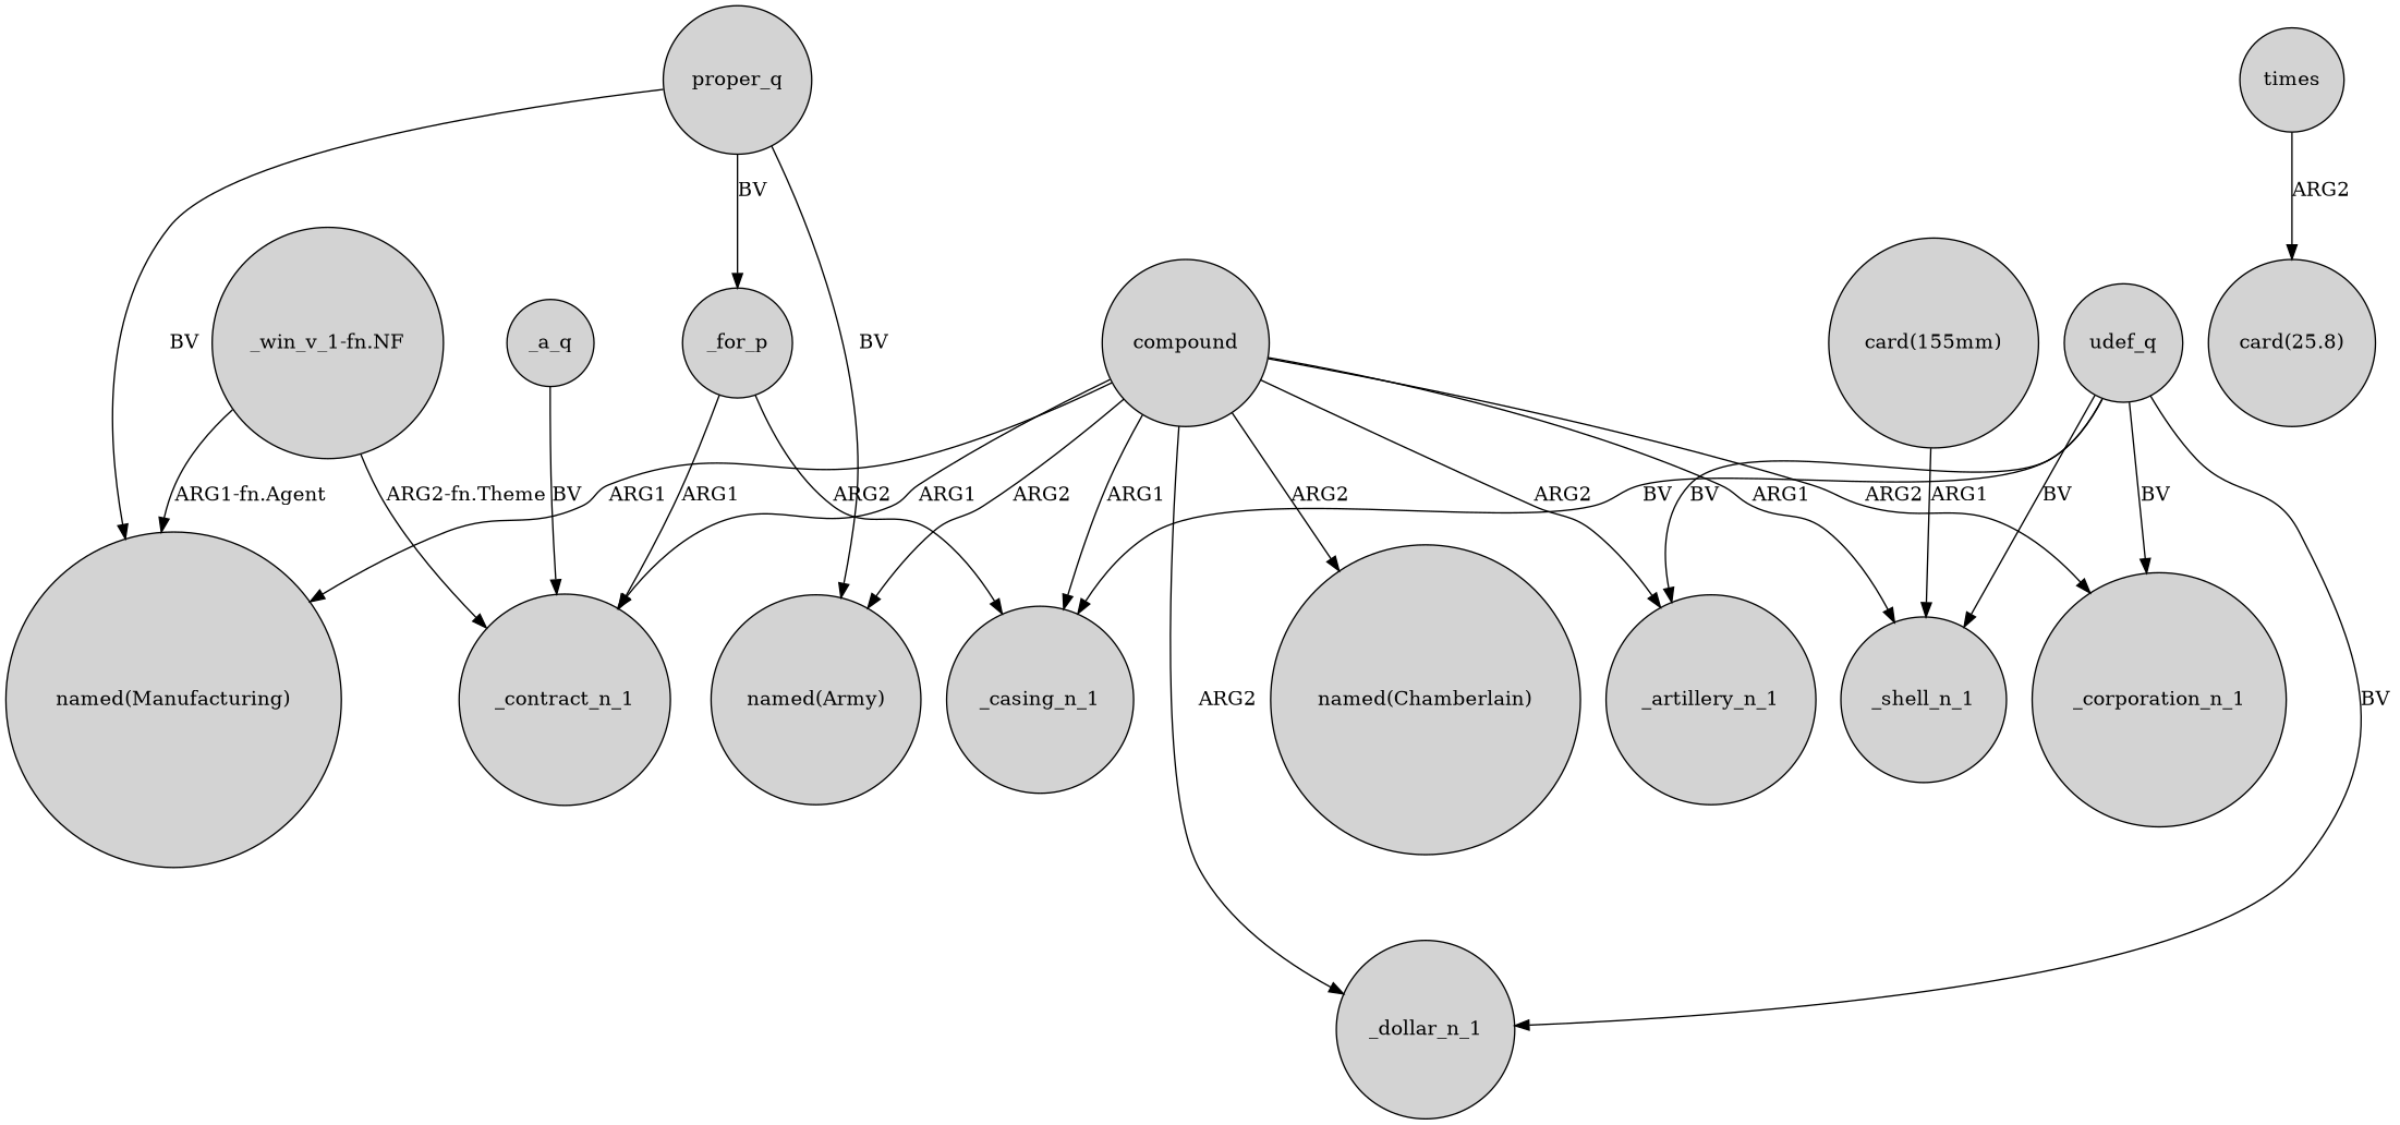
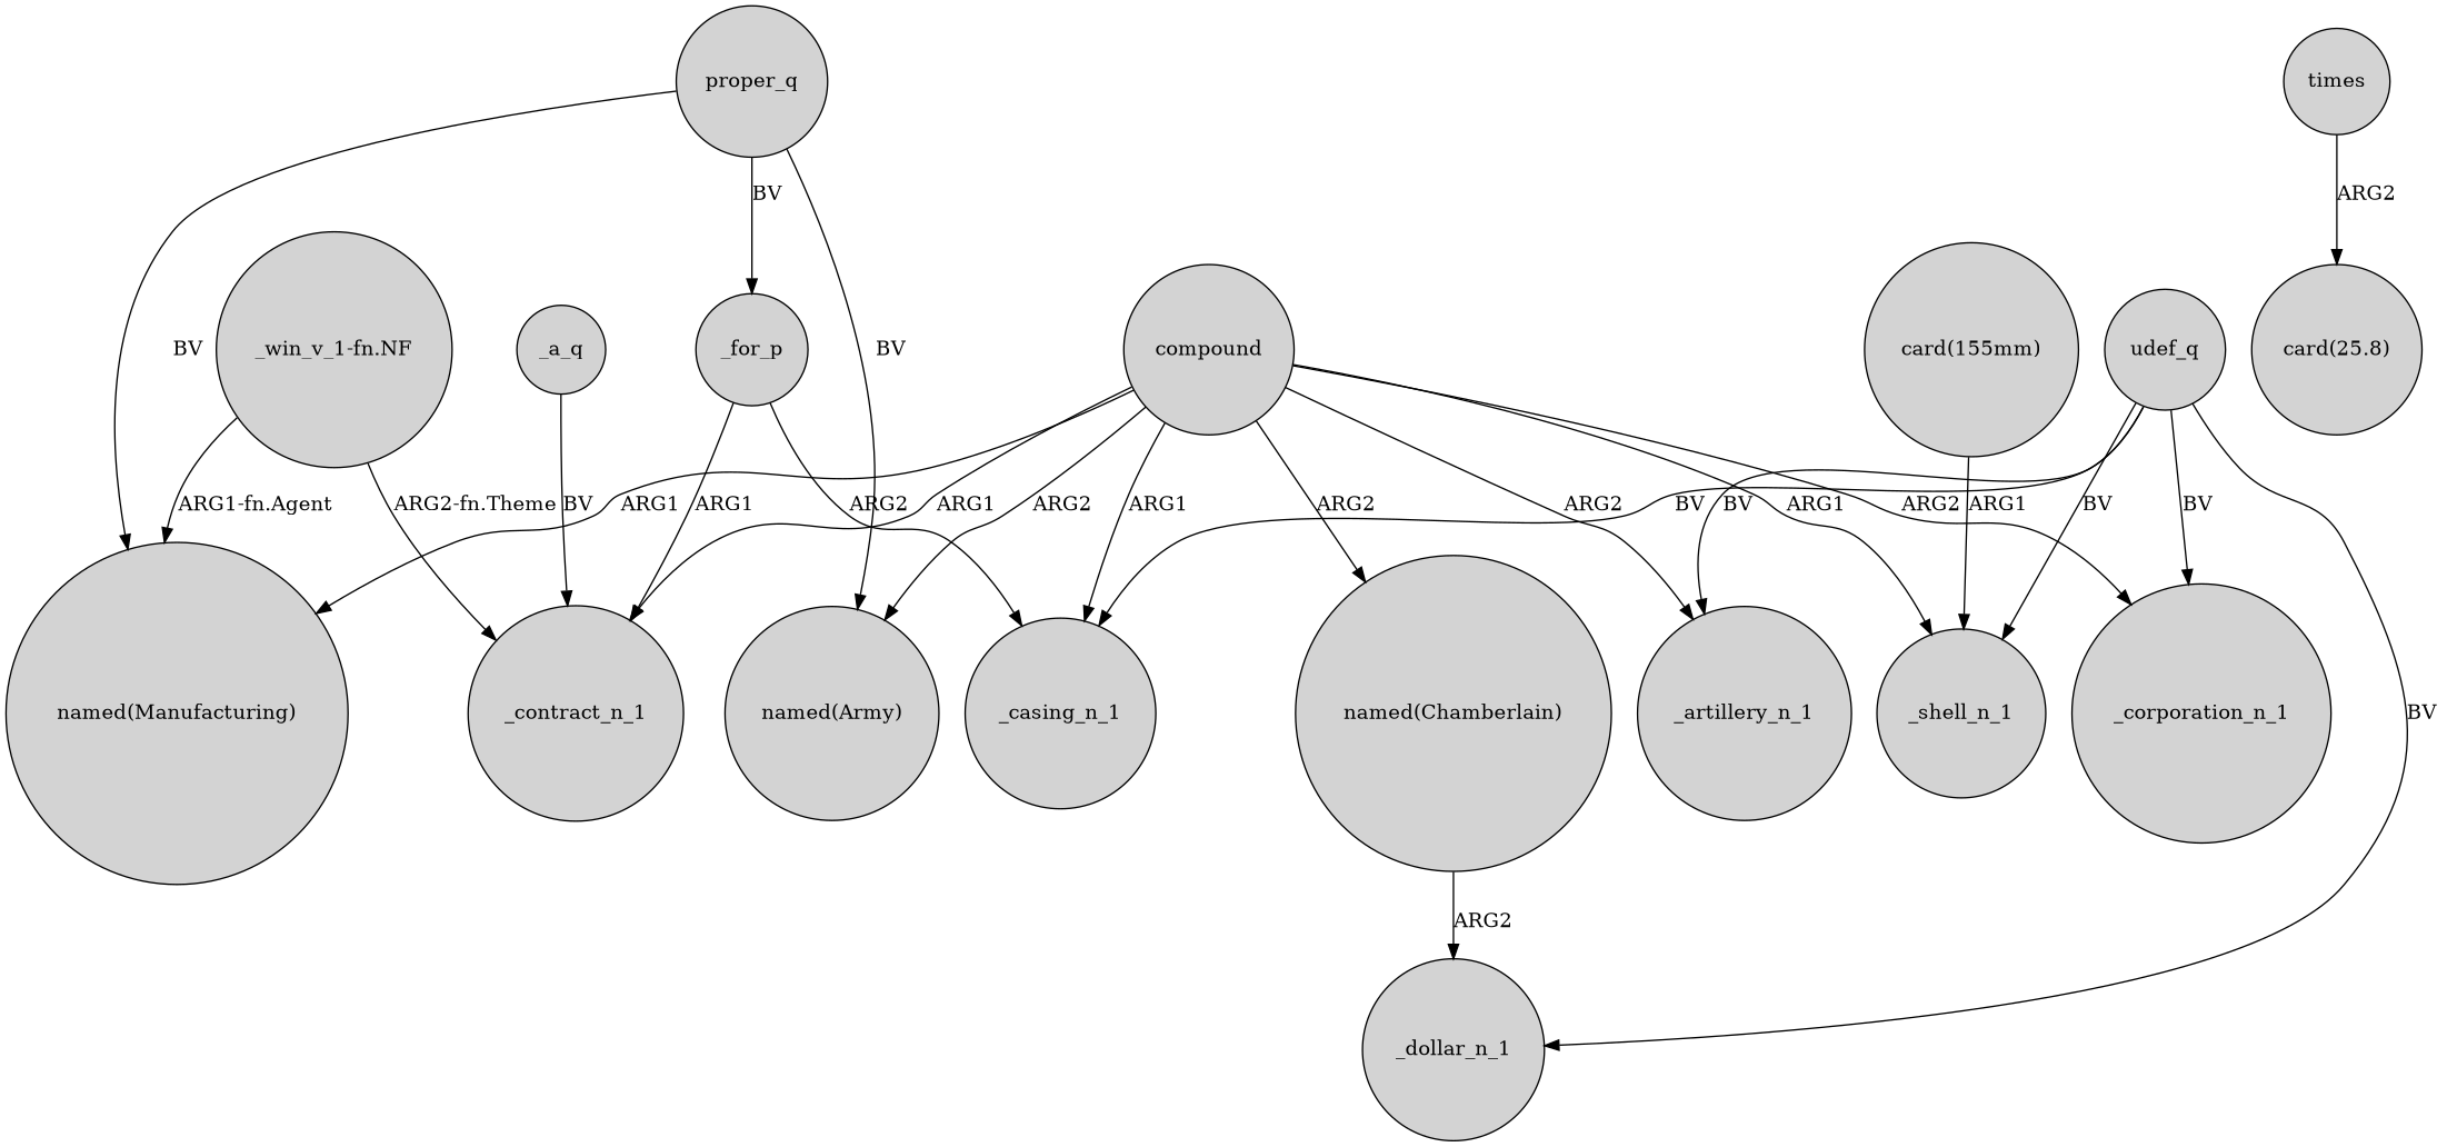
  digraph {
    node [shape=circle style=filled]
    "_win_v_1-fn.NF"
    "named(Manufacturing)"
    _contract_n_1
    "card(155mm)"
    _shell_n_1
    compound
    _dollar_n_1
    _artillery_n_1
    _corporation_n_1
    "named(Army)"
    "named(Chamberlain)"
    _casing_n_1
    udef_q
    _a_q
    proper_q
    _for_p
    times
    "card(25.8)"
    "_win_v_1-fn.NF" -> "named(Manufacturing)" [label="ARG1-fn.Agent"]
    "_win_v_1-fn.NF" -> _contract_n_1 [label="ARG2-fn.Theme"]
    "card(155mm)" -> _shell_n_1 [label=ARG1]
    compound -> "named(Manufacturing)" [label=ARG1]
    compound -> _contract_n_1 [label=ARG1]
    compound -> _shell_n_1 [label=ARG1]
-   compound -> _dollar_n_1 [label=ARG2]
+   "named(Chamberlain)" -> _dollar_n_1 [label=ARG2]
    compound -> _artillery_n_1 [label=ARG2]
    compound -> _corporation_n_1 [label=ARG2]
    compound -> "named(Army)" [label=ARG2]
    compound -> "named(Chamberlain)" [label=ARG2]
    compound -> _casing_n_1 [label=ARG1]
    udef_q -> _shell_n_1 [label=BV]
    udef_q -> _dollar_n_1 [label=BV]
    udef_q -> _artillery_n_1 [label=BV]
    udef_q -> _corporation_n_1 [label=BV]
    udef_q -> _casing_n_1 [label=BV]
    _a_q -> _contract_n_1 [label=BV]
    proper_q -> "named(Manufacturing)" [label=BV]
    proper_q -> "named(Army)" [label=BV]
    proper_q -> _for_p [label=BV]
    _for_p -> _contract_n_1 [label=ARG1]
    _for_p -> _casing_n_1 [label=ARG2]
    times -> "card(25.8)" [label=ARG2]
  }
